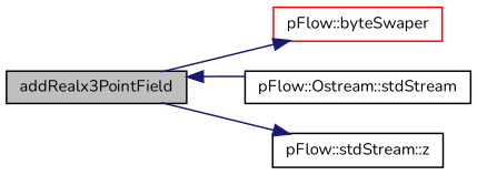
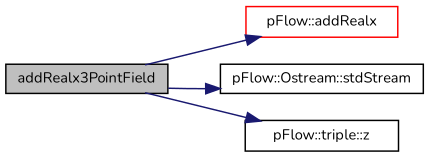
  digraph {
    fontname=Nunito
    rankdir=LR
    node [color=black fillcolor=white fontname=Nunito fontsize=10 shape=record style=filled]
    edge [color=midnightblue fontname=Nunito fontsize=10 labelfontname=Helvetica labelfontsize=10 style=solid]
    n1 [fillcolor=grey75 fontcolor=black height=0.2 label=addRealx3PointField width=0.4]
-   n2 [color=red height=0.2 label="pFlow::byteSwaper" width=0.4]
+   n2 [color=red height=0.2 label="pFlow::addRealx" width=0.4]
    n3 [height=0.2 label="pFlow::Ostream::stdStream" width=0.4]
-   n4 [height=0.2 label="pFlow::stdStream::z" width=0.4]
+   n4 [height=0.2 label="pFlow::triple::z" width=0.4]
    n1 -> n2
-   n3 -> n1
+   n1 -> n3
    n1 -> n4
  }
